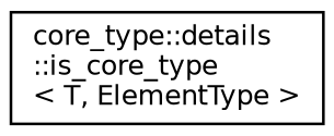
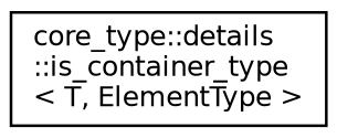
  digraph {
    rankdir=LR
-   n1 [color=black fillcolor=white fontname=Helvetica fontsize=10 height=0.2 label="core_type::details\l::is_core_type\l\< T, ElementType \>" shape=record style=filled width=0.4]
+   n1 [color=black fillcolor=white fontname=Helvetica fontsize=10 height=0.2 label="core_type::details\l::is_container_type\l\< T, ElementType \>" shape=record style=filled width=0.4]
  }
